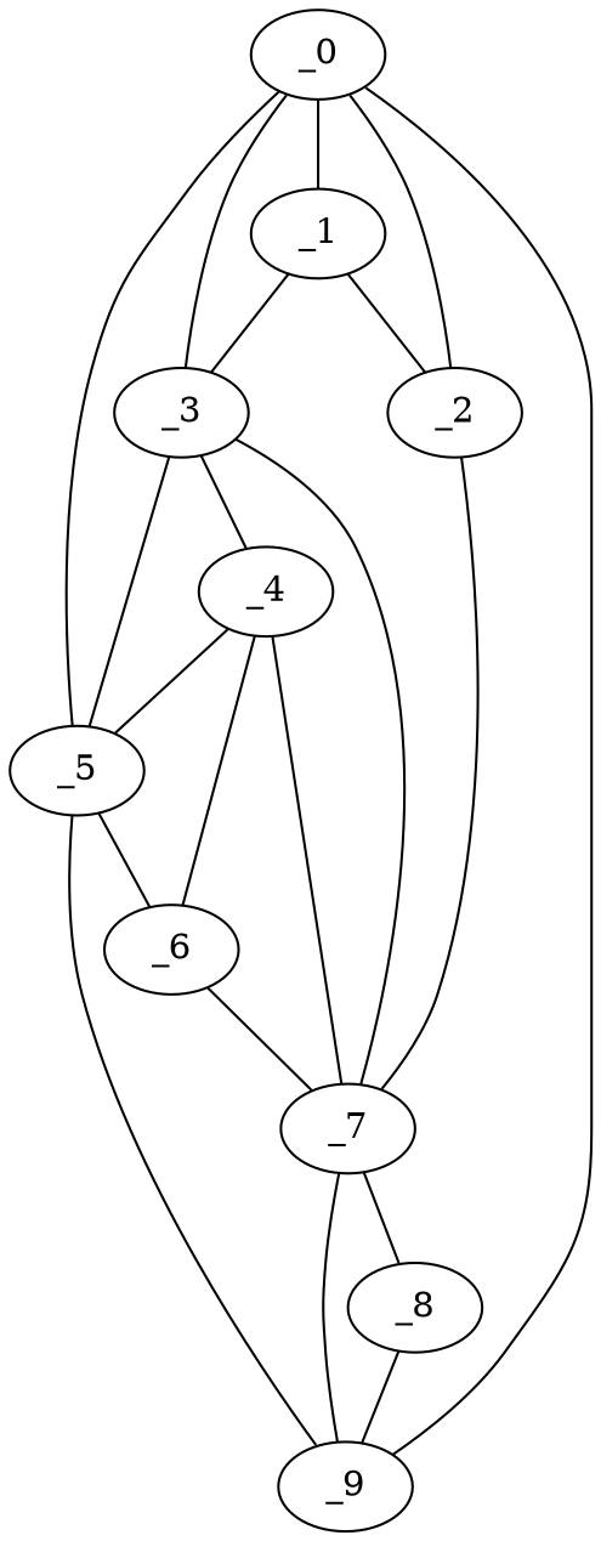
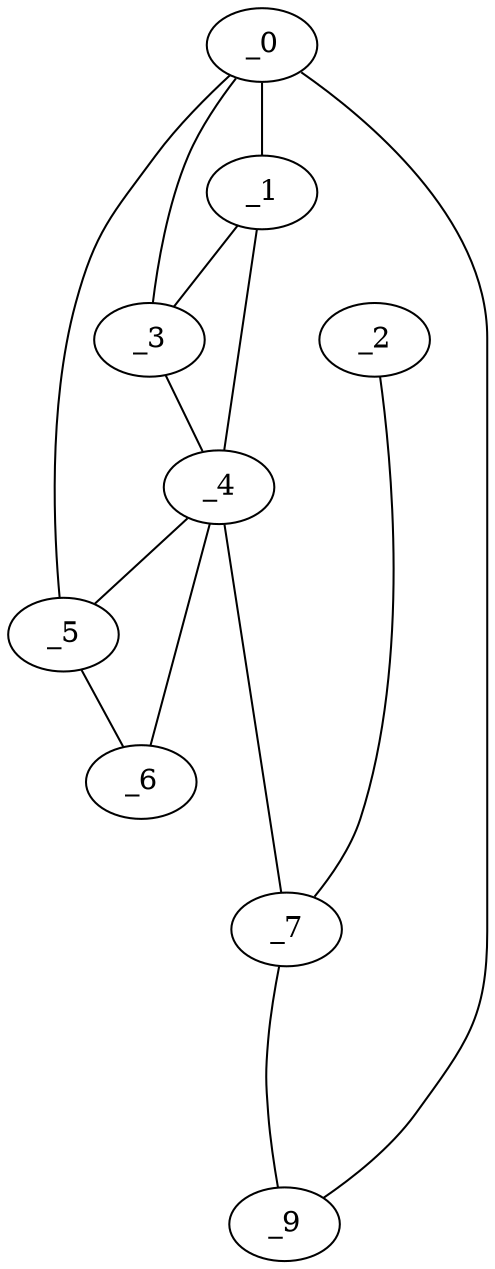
  graph {
    edge [valence=2]
    _0 [x=13 y=75]
    _1 [x=23 y=71]
    _2 [x=31 y=56]
    _3 [x=80 y=63]
    _5 [x=105 y=61]
    _9 [x=126 y=58]
    _7 [x=111 y=42]
    _4 [x=99 y=55]
    _6 [x=107 y=52]
-   _8 [x=123 y=48]
    _0 -- _1
-   _0 -- _2 [valence=1]
    _0 -- _3
    _0 -- _5
    _0 -- _9 [valence=1]
-   _1 -- _2 [valence=1]
+   _1 -- _4 [valence=1]
    _1 -- _3
    _2 -- _7 [valence=1]
-   _3 -- _5
-   _3 -- _7 [valence=1]
    _3 -- _4 [valence=1]
-   _5 -- _9
    _5 -- _6 [valence=1]
    _7 -- _9
-   _7 -- _8 [valence=1]
    _4 -- _5
    _4 -- _7 [valence=1]
    _4 -- _6
-   _6 -- _7
-   _8 -- _9 [valence=1]
  }
